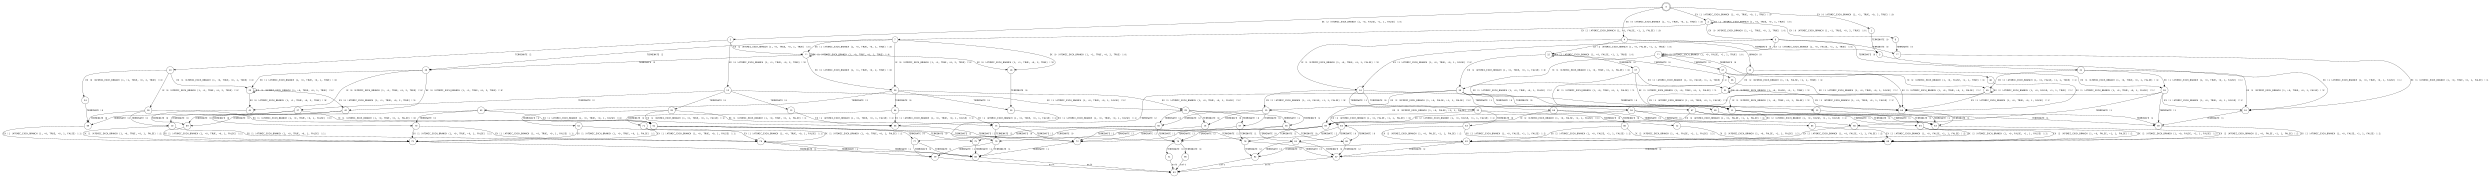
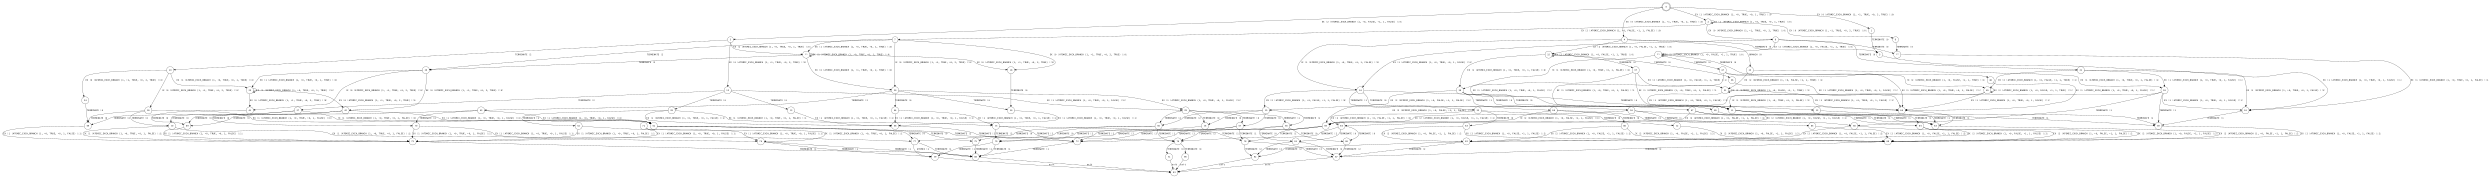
  digraph {
    fontname="Source Code Pro"
    node [fontname="Source Code Pro" shape=circle]
    edge [fontname="Source Code Pro"]
    0 [peripheries=2]
    1
    2
    3
    4
    5
    6
    7
    8
    10
    11
    12
    13
    14
    15
    16
    17
    18
    19
    20
    21
    22
    24
    25
    26
    23
    27
    28
    29
    30
    31
    32
    33
    34
    35
    36
    37
    38
    39
    40
    41
    42
    43
    44
    45
    46
    47
    48
    49
    50
    51
    52
    53
    54
    55
    56
    57
    58
    59
    60
    61
    62
    63
    64
    65
    66
    67
    68
    69
    70
    71
    72
    73
    74
    75
    76
    77
    78
    79
    80
    81
    82
    83
    84
    85
    86
    87
    88
    89
    90
    91
    92
    93
    0 -> 1 [label="EX !0 !ATOMIC_EXCH_BRANCH (1, +1, TRUE, +0, 2, TRUE) !:0:"]
    0 -> 2 [label="EX !1 !ATOMIC_EXCH_BRANCH (1, +0, TRUE, +0, 1, TRUE) !:0:"]
    0 -> 3 [label="EX !2 !ATOMIC_EXCH_BRANCH (1, +0, FALSE, +1, 1, FALSE) !:0:"]
    0 -> 4 [label="EX !0 !ATOMIC_EXCH_BRANCH (1, +1, TRUE, +0, 2, TRUE) !:0:"]
    1 -> 5 [label="TERMINATE !0"]
    2 -> 2 [label="EX !1 !ATOMIC_EXCH_BRANCH (1, +0, TRUE, +0, 1, TRUE) !:0:"]
    2 -> 6 [label="EX !0 !ATOMIC_EXCH_BRANCH (1, +1, TRUE, +0, 2, TRUE) !:0:"]
    2 -> 7 [label="EX !2 !ATOMIC_EXCH_BRANCH (1, +0, FALSE, +1, 1, FALSE) !:0:"]
    2 -> 8 [label="EX !0 !ATOMIC_EXCH_BRANCH (1, +1, TRUE, +0, 2, TRUE) !:0:"]
    3 -> 10 [label="TERMINATE !2"]
    3 -> 11 [label="EX !1 !ATOMIC_EXCH_BRANCH (1, +0, TRUE, +0, 1, TRUE) !:0:"]
    3 -> 12 [label="EX !0 !ATOMIC_EXCH_BRANCH (1, +1, TRUE, +0, 2, TRUE) !:0:"]
    4 -> 5 [label="TERMINATE !0"]
    4 -> 13 [label="BRANCH !0"]
    4 -> 14 [label="EX !1 !ATOMIC_EXCH_BRANCH (1, +0, TRUE, +0, 1, FALSE) !:0:"]
    4 -> 15 [label="EX !2 !ATOMIC_EXCH_BRANCH (1, +0, FALSE, +1, 1, TRUE) !:0:"]
    5 -> 16 [label="EX !1 !ATOMIC_EXCH_BRANCH (1, +0, TRUE, +0, 1, FALSE) !:1:"]
    6 -> 17 [label="TERMINATE !0"]
    7 -> 11 [label="EX !1 !ATOMIC_EXCH_BRANCH (1, +0, TRUE, +0, 1, TRUE) !:0:"]
    7 -> 18 [label="EX !0 !ATOMIC_EXCH_BRANCH (1, +1, TRUE, +0, 2, TRUE) !:0:"]
    7 -> 19 [label="TERMINATE !2"]
    7 -> 20 [label="EX !0 !ATOMIC_EXCH_BRANCH (1, +1, TRUE, +0, 2, TRUE) !:0:"]
    8 -> 14 [label="EX !1 !ATOMIC_EXCH_BRANCH (1, +0, TRUE, +0, 1, FALSE) !:0:"]
    8 -> 17 [label="TERMINATE !0"]
    8 -> 21 [label="TERMINATE !0"]
    8 -> 22 [label="EX !2 !ATOMIC_EXCH_BRANCH (1, +0, FALSE, +1, 1, TRUE) !:0:"]
    10 -> 24 [label="EX !0 !ATOMIC_EXCH_BRANCH (1, +1, TRUE, +0, 2, TRUE) !:0:"]
    10 -> 25 [label="EX !1 !ATOMIC_EXCH_BRANCH (1, +0, TRUE, +0, 1, TRUE) !:0:"]
    10 -> 26 [label="EX !0 !ATOMIC_EXCH_BRANCH (1, +1, TRUE, +0, 2, TRUE) !:0:"]
    11 -> 11 [label="EX !1 !ATOMIC_EXCH_BRANCH (1, +0, TRUE, +0, 1, TRUE) !:0:"]
    11 -> 18 [label="EX !0 !ATOMIC_EXCH_BRANCH (1, +1, TRUE, +0, 2, TRUE) !:0:"]
    11 -> 19 [label="TERMINATE !2"]
    11 -> 20 [label="EX !0 !ATOMIC_EXCH_BRANCH (1, +1, TRUE, +0, 2, TRUE) !:0:"]
    12 -> 23 [label="TERMINATE !0"]
    12 -> 27 [label="TERMINATE !2"]
    12 -> 28 [label="TERMINATE !0"]
    12 -> 29 [label="EX !1 !ATOMIC_EXCH_BRANCH (1, +0, TRUE, +0, 1, FALSE) !:0:"]
    13 -> 30 [label="EX !1 !ATOMIC_EXCH_BRANCH (1, +0, TRUE, +0, 1, FALSE) !:1:"]
    13 -> 31 [label="EX !2 !ATOMIC_EXCH_BRANCH (1, +0, FALSE, +1, 1, TRUE) !:1:"]
    14 -> 32 [label="TERMINATE !0"]
    14 -> 33 [label="TERMINATE !1"]
    14 -> 34 [label="TERMINATE !0"]
    14 -> 35 [label="EX !2 !ATOMIC_EXCH_BRANCH (1, +0, FALSE, +1, 1, FALSE) !:0:"]
    15 -> 15 [label="EX !2 !ATOMIC_EXCH_BRANCH (1, +0, FALSE, +1, 1, TRUE) !:0:"]
    15 -> 36 [label="TERMINATE !0"]
    15 -> 37 [label="TERMINATE !0"]
    15 -> 38 [label="EX !1 !ATOMIC_EXCH_BRANCH (1, +0, TRUE, +0, 1, FALSE) !:0:"]
    16 -> 39 [label="TERMINATE !1"]
    17 -> 16 [label="EX !1 !ATOMIC_EXCH_BRANCH (1, +0, TRUE, +0, 1, FALSE) !:1:"]
    18 -> 40 [label="TERMINATE !0"]
    19 -> 25 [label="EX !1 !ATOMIC_EXCH_BRANCH (1, +0, TRUE, +0, 1, TRUE) !:0:"]
    19 -> 41 [label="EX !0 !ATOMIC_EXCH_BRANCH (1, +1, TRUE, +0, 2, TRUE) !:0:"]
    19 -> 42 [label="EX !0 !ATOMIC_EXCH_BRANCH (1, +1, TRUE, +0, 2, TRUE) !:0:"]
    20 -> 29 [label="EX !1 !ATOMIC_EXCH_BRANCH (1, +0, TRUE, +0, 1, FALSE) !:0:"]
    20 -> 40 [label="TERMINATE !0"]
    20 -> 43 [label="TERMINATE !2"]
    20 -> 44 [label="TERMINATE !0"]
    21 -> 16 [label="EX !1 !ATOMIC_EXCH_BRANCH (1, +0, TRUE, +0, 1, FALSE) !:1:"]
    21 -> 30 [label="EX !1 !ATOMIC_EXCH_BRANCH (1, +0, TRUE, +0, 1, FALSE) !:1:"]
    21 -> 45 [label="EX !2 !ATOMIC_EXCH_BRANCH (1, +0, FALSE, +1, 1, TRUE) !:1:"]
    22 -> 22 [label="EX !2 !ATOMIC_EXCH_BRANCH (1, +0, FALSE, +1, 1, TRUE) !:0:"]
    22 -> 38 [label="EX !1 !ATOMIC_EXCH_BRANCH (1, +0, TRUE, +0, 1, FALSE) !:0:"]
    22 -> 46 [label="TERMINATE !0"]
    22 -> 47 [label="TERMINATE !0"]
    24 -> 49 [label="TERMINATE !0"]
    25 -> 25 [label="EX !1 !ATOMIC_EXCH_BRANCH (1, +0, TRUE, +0, 1, TRUE) !:0:"]
    25 -> 41 [label="EX !0 !ATOMIC_EXCH_BRANCH (1, +1, TRUE, +0, 2, TRUE) !:0:"]
    25 -> 42 [label="EX !0 !ATOMIC_EXCH_BRANCH (1, +1, TRUE, +0, 2, TRUE) !:0:"]
    26 -> 49 [label="TERMINATE !0"]
    26 -> 50 [label="TERMINATE !0"]
    26 -> 51 [label="EX !1 !ATOMIC_EXCH_BRANCH (1, +0, TRUE, +0, 1, FALSE) !:0:"]
    23 -> 48 [label="EX !1 !ATOMIC_EXCH_BRANCH (1, +0, TRUE, +0, 1, FALSE) !:1:"]
    27 -> 49 [label="TERMINATE !0"]
    27 -> 50 [label="TERMINATE !0"]
    27 -> 51 [label="EX !1 !ATOMIC_EXCH_BRANCH (1, +0, TRUE, +0, 1, FALSE) !:0:"]
    28 -> 48 [label="EX !1 !ATOMIC_EXCH_BRANCH (1, +0, TRUE, +0, 1, FALSE) !:1:"]
    28 -> 52 [label="TERMINATE !2"]
    28 -> 53 [label="EX !1 !ATOMIC_EXCH_BRANCH (1, +0, TRUE, +0, 1, FALSE) !:1:"]
    29 -> 54 [label="TERMINATE !0"]
    29 -> 55 [label="TERMINATE !1"]
    29 -> 56 [label="TERMINATE !2"]
    29 -> 57 [label="TERMINATE !0"]
    30 -> 16 [label="EX !1 !ATOMIC_EXCH_BRANCH (1, +0, TRUE, +0, 1, FALSE) !:1:"]
    30 -> 39 [label="TERMINATE !1"]
    30 -> 58 [label="TERMINATE !1"]
    30 -> 59 [label="EX !2 !ATOMIC_EXCH_BRANCH (1, +0, FALSE, +1, 1, FALSE) !:1:"]
    31 -> 31 [label="EX !2 !ATOMIC_EXCH_BRANCH (1, +0, FALSE, +1, 1, TRUE) !:1:"]
    31 -> 60 [label="EX !1 !ATOMIC_EXCH_BRANCH (1, +0, TRUE, +0, 1, FALSE) !:1:"]
    31 -> 61 [label="EX !1 !ATOMIC_EXCH_BRANCH (1, +0, TRUE, +0, 1, FALSE) !:1:"]
    32 -> 39 [label="TERMINATE !1"]
    33 -> 62 [label="TERMINATE !0"]
    33 -> 63 [label="TERMINATE !0"]
    33 -> 64 [label="EX !2 !ATOMIC_EXCH_BRANCH (1, +0, FALSE, +1, 1, FALSE) !:0:"]
    34 -> 39 [label="TERMINATE !1"]
    34 -> 58 [label="TERMINATE !1"]
    34 -> 59 [label="EX !2 !ATOMIC_EXCH_BRANCH (1, +0, FALSE, +1, 1, FALSE) !:1:"]
    35 -> 54 [label="TERMINATE !0"]
    35 -> 55 [label="TERMINATE !1"]
    35 -> 56 [label="TERMINATE !2"]
    35 -> 57 [label="TERMINATE !0"]
    36 -> 60 [label="EX !1 !ATOMIC_EXCH_BRANCH (1, +0, TRUE, +0, 1, FALSE) !:1:"]
    37 -> 31 [label="EX !2 !ATOMIC_EXCH_BRANCH (1, +0, FALSE, +1, 1, TRUE) !:1:"]
    37 -> 60 [label="EX !1 !ATOMIC_EXCH_BRANCH (1, +0, TRUE, +0, 1, FALSE) !:1:"]
    37 -> 61 [label="EX !1 !ATOMIC_EXCH_BRANCH (1, +0, TRUE, +0, 1, FALSE) !:1:"]
    38 -> 35 [label="EX !2 !ATOMIC_EXCH_BRANCH (1, +0, FALSE, +1, 1, FALSE) !:0:"]
    38 -> 65 [label="TERMINATE !0"]
    38 -> 66 [label="TERMINATE !1"]
    38 -> 67 [label="TERMINATE !0"]
    39 -> 68 [label="EX !2 !ATOMIC_EXCH_BRANCH (1, +0, FALSE, +1, 1, FALSE) !:2:"]
    40 -> 48 [label="EX !1 !ATOMIC_EXCH_BRANCH (1, +0, TRUE, +0, 1, FALSE) !:1:"]
    41 -> 69 [label="TERMINATE !0"]
+   42 -> 51 [label="EX !1 !ATOMIC_EXCH_BRANCH (1, +0, TRUE, +0, 1, FALSE) !:0:"]
    42 -> 69 [label="TERMINATE !0"]
    42 -> 70 [label="TERMINATE !0"]
    43 -> 51 [label="EX !1 !ATOMIC_EXCH_BRANCH (1, +0, TRUE, +0, 1, FALSE) !:0:"]
    43 -> 69 [label="TERMINATE !0"]
    43 -> 70 [label="TERMINATE !0"]
    44 -> 48 [label="EX !1 !ATOMIC_EXCH_BRANCH (1, +0, TRUE, +0, 1, FALSE) !:1:"]
    44 -> 53 [label="EX !1 !ATOMIC_EXCH_BRANCH (1, +0, TRUE, +0, 1, FALSE) !:1:"]
-   44 -> 71 [label="TERMINATE !2"]
    45 -> 45 [label="EX !2 !ATOMIC_EXCH_BRANCH (1, +0, FALSE, +1, 1, TRUE) !:1:"]
    45 -> 60 [label="EX !1 !ATOMIC_EXCH_BRANCH (1, +0, TRUE, +0, 1, FALSE) !:1:"]
    45 -> 61 [label="EX !1 !ATOMIC_EXCH_BRANCH (1, +0, TRUE, +0, 1, FALSE) !:1:"]
    46 -> 60 [label="EX !1 !ATOMIC_EXCH_BRANCH (1, +0, TRUE, +0, 1, FALSE) !:1:"]
    47 -> 45 [label="EX !2 !ATOMIC_EXCH_BRANCH (1, +0, FALSE, +1, 1, TRUE) !:1:"]
    47 -> 60 [label="EX !1 !ATOMIC_EXCH_BRANCH (1, +0, TRUE, +0, 1, FALSE) !:1:"]
    47 -> 61 [label="EX !1 !ATOMIC_EXCH_BRANCH (1, +0, TRUE, +0, 1, FALSE) !:1:"]
    48 -> 72 [label="TERMINATE !2"]
    49 -> 73 [label="EX !1 !ATOMIC_EXCH_BRANCH (1, +0, TRUE, +0, 1, FALSE) !:1:"]
    50 -> 73 [label="EX !1 !ATOMIC_EXCH_BRANCH (1, +0, TRUE, +0, 1, FALSE) !:1:"]
-   50 -> 74 [label="EX !1 !ATOMIC_EXCH_BRANCH (1, +0, TRUE, +0, 1, FALSE) !:1:"]
+   50 -> 77 [label="EX !1 !ATOMIC_EXCH_BRANCH (1, +0, TRUE, +0, 1, FALSE) !:1:"]
    51 -> 75 [label="TERMINATE !0"]
    51 -> 76 [label="TERMINATE !1"]
    51 -> 77 [label="TERMINATE !0"]
    52 -> 73 [label="EX !1 !ATOMIC_EXCH_BRANCH (1, +0, TRUE, +0, 1, FALSE) !:1:"]
    52 -> 74 [label="EX !1 !ATOMIC_EXCH_BRANCH (1, +0, TRUE, +0, 1, FALSE) !:1:"]
    53 -> 72 [label="TERMINATE !2"]
    53 -> 78 [label="TERMINATE !1"]
    53 -> 79 [label="TERMINATE !2"]
    54 -> 72 [label="TERMINATE !2"]
    55 -> 76 [label="TERMINATE !2"]
    55 -> 80 [label="TERMINATE !0"]
    55 -> 81 [label="TERMINATE !0"]
    56 -> 75 [label="TERMINATE !0"]
    56 -> 76 [label="TERMINATE !1"]
    56 -> 77 [label="TERMINATE !0"]
    57 -> 72 [label="TERMINATE !2"]
    57 -> 78 [label="TERMINATE !1"]
-   38 -> 79 [label="TERMINATE !2"]
+   57 -> 79 [label="TERMINATE !2"]
    58 -> 68 [label="EX !2 !ATOMIC_EXCH_BRANCH (1, +0, FALSE, +1, 1, FALSE) !:2:"]
    58 -> 82 [label="EX !2 !ATOMIC_EXCH_BRANCH (1, +0, FALSE, +1, 1, FALSE) !:2:"]
    59 -> 72 [label="TERMINATE !2"]
    59 -> 78 [label="TERMINATE !1"]
    59 -> 79 [label="TERMINATE !2"]
    60 -> 83 [label="TERMINATE !1"]
    61 -> 59 [label="EX !2 !ATOMIC_EXCH_BRANCH (1, +0, FALSE, +1, 1, FALSE) !:1:"]
    61 -> 83 [label="TERMINATE !1"]
    61 -> 84 [label="TERMINATE !1"]
    62 -> 68 [label="EX !2 !ATOMIC_EXCH_BRANCH (1, +0, FALSE, +1, 1, FALSE) !:2:"]
    63 -> 68 [label="EX !2 !ATOMIC_EXCH_BRANCH (1, +0, FALSE, +1, 1, FALSE) !:2:"]
    63 -> 82 [label="EX !2 !ATOMIC_EXCH_BRANCH (1, +0, FALSE, +1, 1, FALSE) !:2:"]
    64 -> 76 [label="TERMINATE !2"]
    64 -> 80 [label="TERMINATE !0"]
    64 -> 81 [label="TERMINATE !0"]
    65 -> 83 [label="TERMINATE !1"]
    66 -> 64 [label="EX !2 !ATOMIC_EXCH_BRANCH (1, +0, FALSE, +1, 1, FALSE) !:0:"]
    66 -> 85 [label="TERMINATE !0"]
    66 -> 86 [label="TERMINATE !0"]
    67 -> 59 [label="EX !2 !ATOMIC_EXCH_BRANCH (1, +0, FALSE, +1, 1, FALSE) !:1:"]
    67 -> 83 [label="TERMINATE !1"]
    67 -> 84 [label="TERMINATE !1"]
    68 -> 87 [label="TERMINATE !2"]
    69 -> 73 [label="EX !1 !ATOMIC_EXCH_BRANCH (1, +0, TRUE, +0, 1, FALSE) !:1:"]
    70 -> 73 [label="EX !1 !ATOMIC_EXCH_BRANCH (1, +0, TRUE, +0, 1, FALSE) !:1:"]
    70 -> 74 [label="EX !1 !ATOMIC_EXCH_BRANCH (1, +0, TRUE, +0, 1, FALSE) !:1:"]
    71 -> 73 [label="EX !1 !ATOMIC_EXCH_BRANCH (1, +0, TRUE, +0, 1, FALSE) !:1:"]
    71 -> 74 [label="EX !1 !ATOMIC_EXCH_BRANCH (1, +0, TRUE, +0, 1, FALSE) !:1:"]
    72 -> 88 [label="TERMINATE !1"]
    73 -> 88 [label="TERMINATE !1"]
    74 -> 88 [label="TERMINATE !1"]
    74 -> 89 [label="TERMINATE !1"]
    75 -> 88 [label="TERMINATE !1"]
    76 -> 90 [label="TERMINATE !0"]
    76 -> 91 [label="TERMINATE !0"]
    77 -> 88 [label="TERMINATE !1"]
-   77 -> 89 [label="TERMINATE !1"]
+   77 -> 89 [label="ATOMIC !1"]
    78 -> 87 [label="TERMINATE !2"]
    78 -> 92 [label="TERMINATE !2"]
    79 -> 88 [label="TERMINATE !1"]
    79 -> 89 [label="TERMINATE !1"]
    80 -> 87 [label="TERMINATE !2"]
    81 -> 87 [label="TERMINATE !2"]
    81 -> 92 [label="TERMINATE !2"]
    82 -> 87 [label="TERMINATE !2"]
    82 -> 92 [label="TERMINATE !2"]
    83 -> 68 [label="EX !2 !ATOMIC_EXCH_BRANCH (1, +0, FALSE, +1, 1, FALSE) !:2:"]
    84 -> 68 [label="EX !2 !ATOMIC_EXCH_BRANCH (1, +0, FALSE, +1, 1, FALSE) !:2:"]
    84 -> 82 [label="EX !2 !ATOMIC_EXCH_BRANCH (1, +0, FALSE, +1, 1, FALSE) !:2:"]
    85 -> 68 [label="EX !2 !ATOMIC_EXCH_BRANCH (1, +0, FALSE, +1, 1, FALSE) !:2:"]
    86 -> 68 [label="EX !2 !ATOMIC_EXCH_BRANCH (1, +0, FALSE, +1, 1, FALSE) !:2:"]
    86 -> 82 [label="EX !2 !ATOMIC_EXCH_BRANCH (1, +0, FALSE, +1, 1, FALSE) !:2:"]
    87 -> 93 [label=exit]
    88 -> 93 [label=exit]
    89 -> 93 [label=exit]
    90 -> 93 [label=exit]
    91 -> 93 [label=exit]
    92 -> 93 [label=exit]
  }
